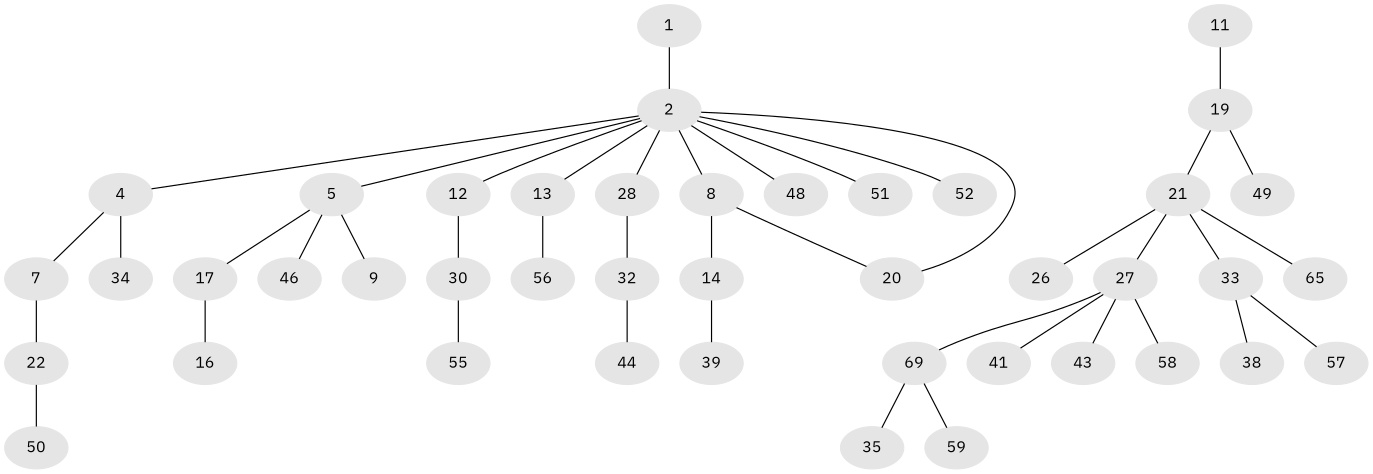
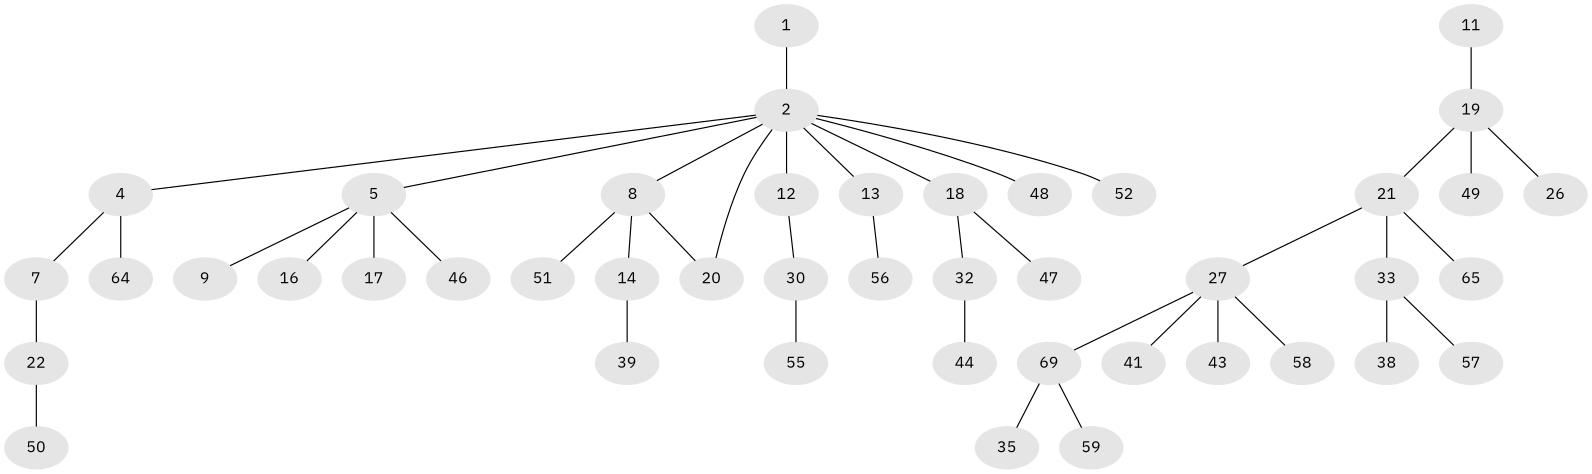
  graph {
    fontname="IBM Plex Sans"
    node [color=gray90 fontname="IBM Plex Sans" style=filled]
    edge [fontname="IBM Plex Sans"]
    1 [super="+37"]
    2 [super="+3"]
    4 [super="+25"]
    5 [super="+6"]
    8
    12 [super="+45"]
    13 [super="+15"]
-   18 [super="+24" label=28]
+   18 [super="+24"]
    48
    51 [super="+68"]
    52 [super="+54"]
    20
    7
-   34
+   34 [label=64]
    9 [super="+10"]
    16
    17 [super="+40"]
    46
    14 [super="+28"]
    19 [super="+67"]
    11
    30 [super="+66"]
    56
    32 [super="+42"]
+   47 [super="+64"]
    22 [super="+23"]
    50
    39
    21 [super="+61"]
    49
    55
    44 [super="+62"]
    26
    27 [super="+31"]
    33 [super="+53"]
    65
    n37 [label=69 super="+60"]
    41 [super="+63"]
    43
    58
    38
    57
    35 [super="+36"]
    59
    1 -- 2
    2 -- 4
    2 -- 5
    2 -- 8
    2 -- 12
    2 -- 13
    2 -- 18
    2 -- 48
-   2 -- 51
+   8 -- 51
    2 -- 52
    2 -- 20
    4 -- 7
    4 -- 34
    5 -- 9
-   17 -- 16
+   5 -- 16
    5 -- 17
    5 -- 46
    8 -- 20
    8 -- 14
    12 -- 30
    13 -- 56
    18 -- 32
+   18 -- 47
    7 -- 22
    14 -- 39
    19 -- 21
    19 -- 49
    11 -- 19
    30 -- 55
    32 -- 44
    22 -- 50
-   21 -- 26
+   19 -- 26
    21 -- 27
    21 -- 33
    21 -- 65
    27 -- n37
    27 -- 41
    27 -- 43
    27 -- 58
    33 -- 38
    33 -- 57
    n37 -- 35
    n37 -- 59
  }
